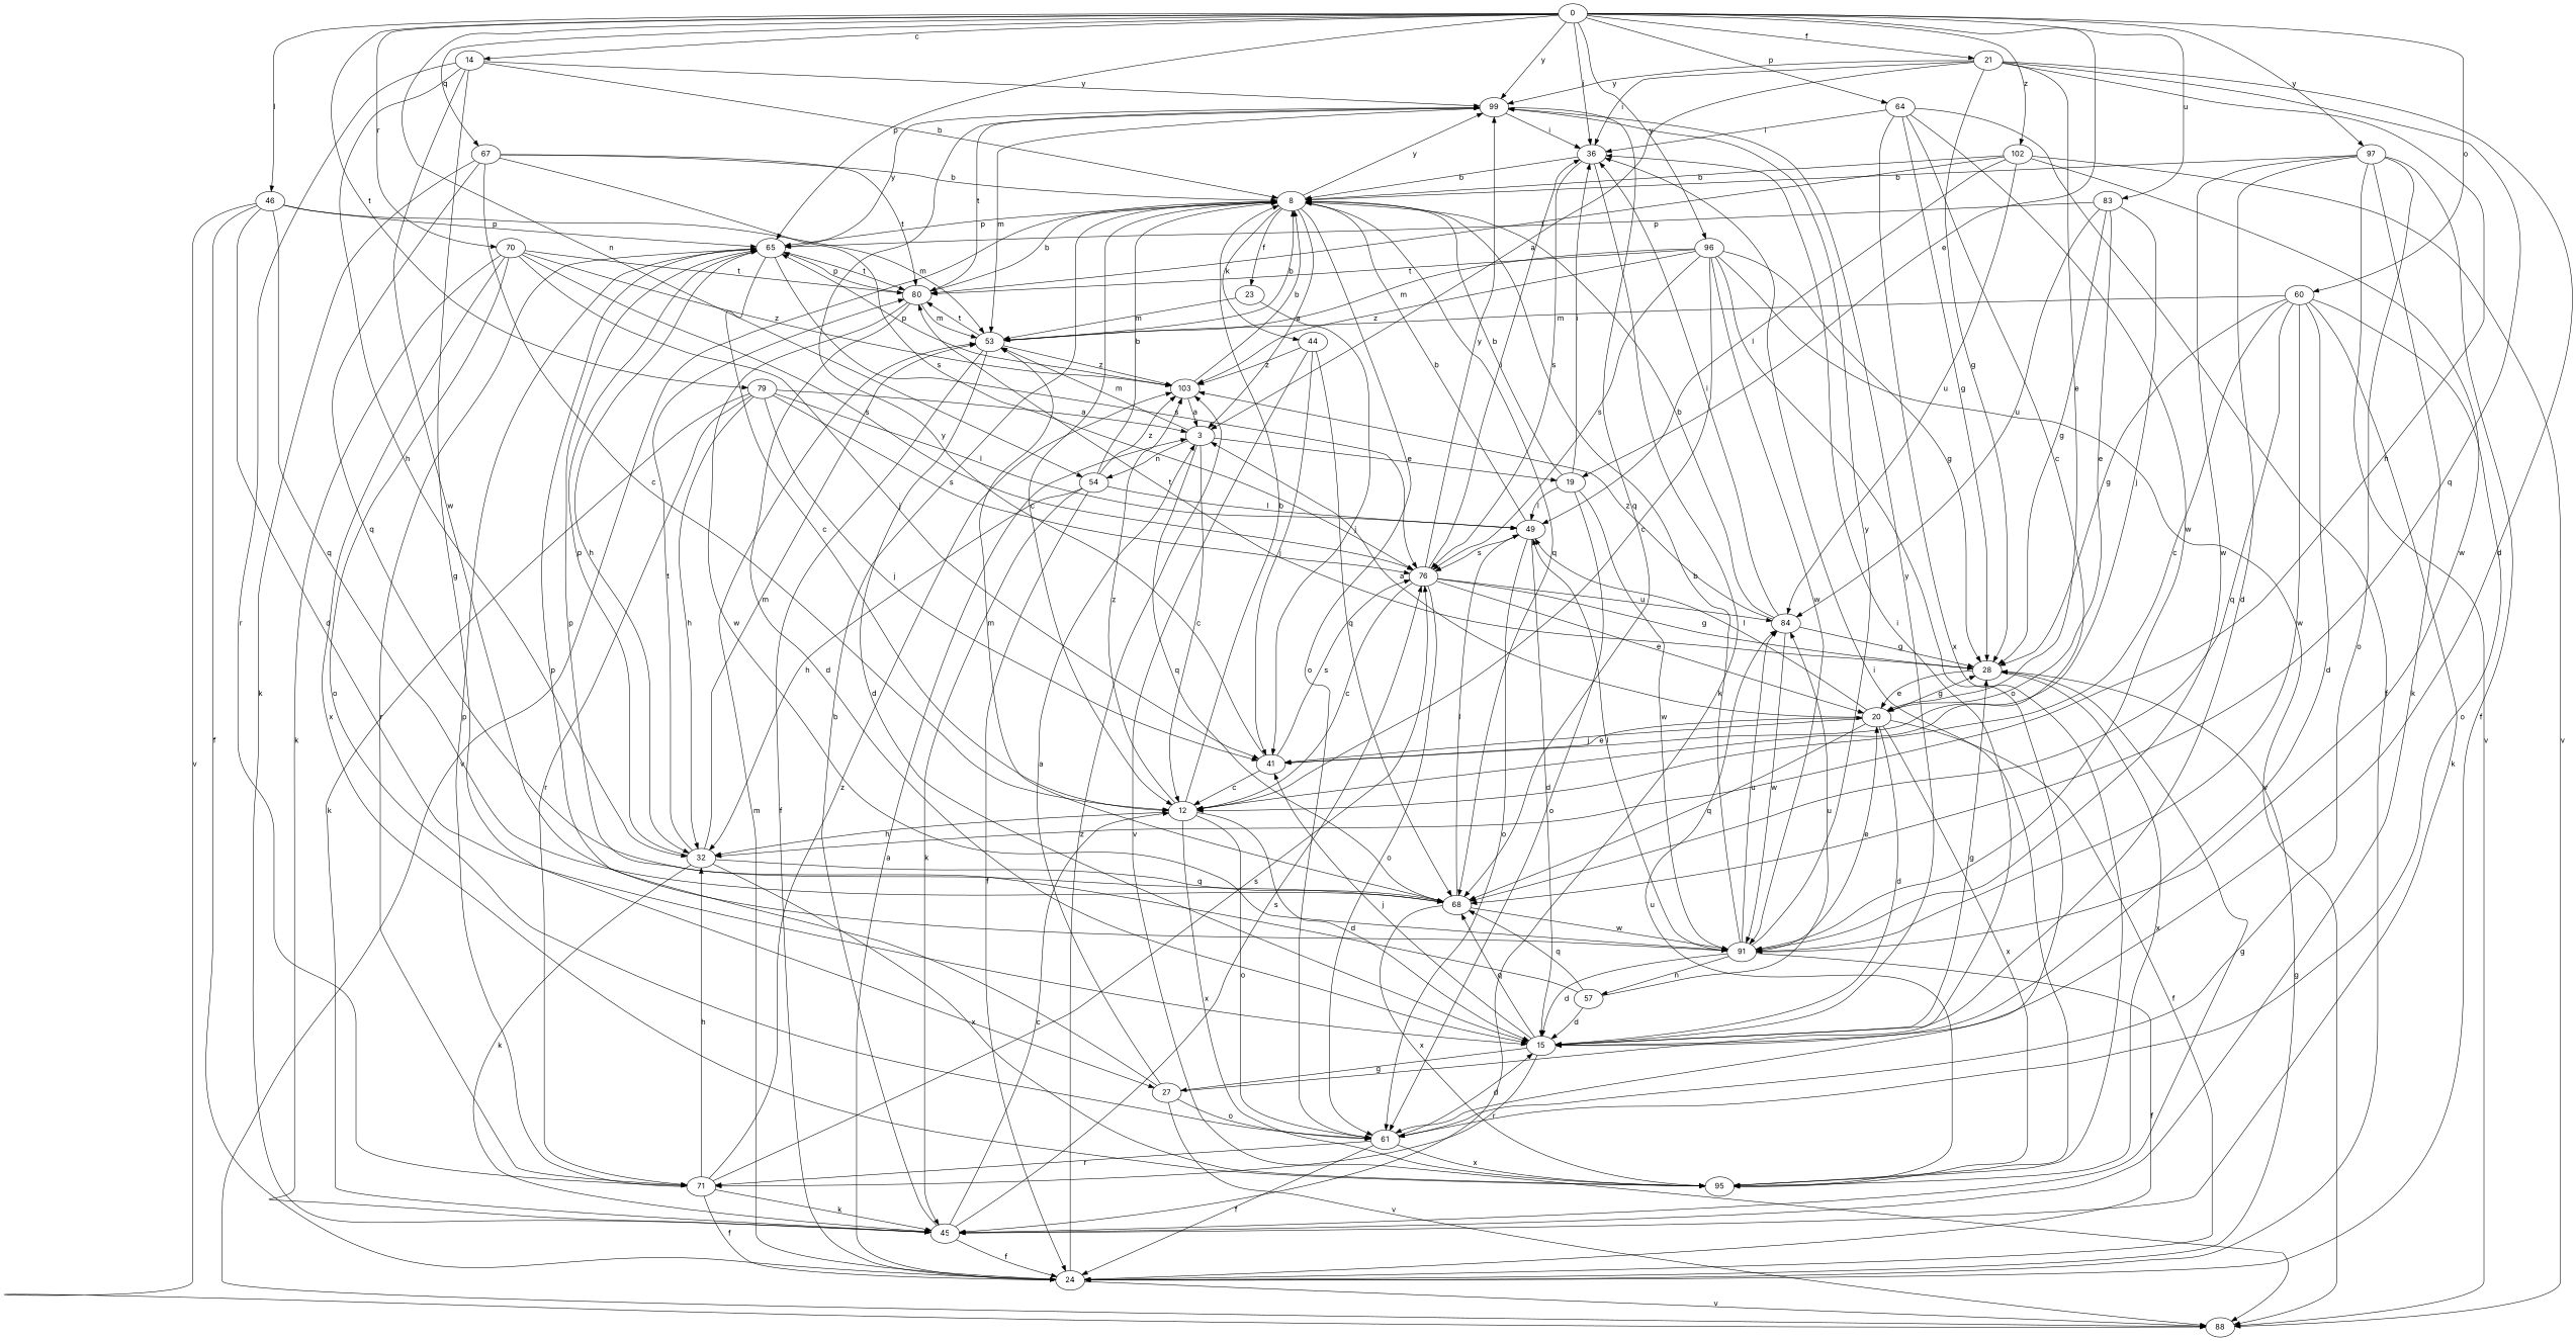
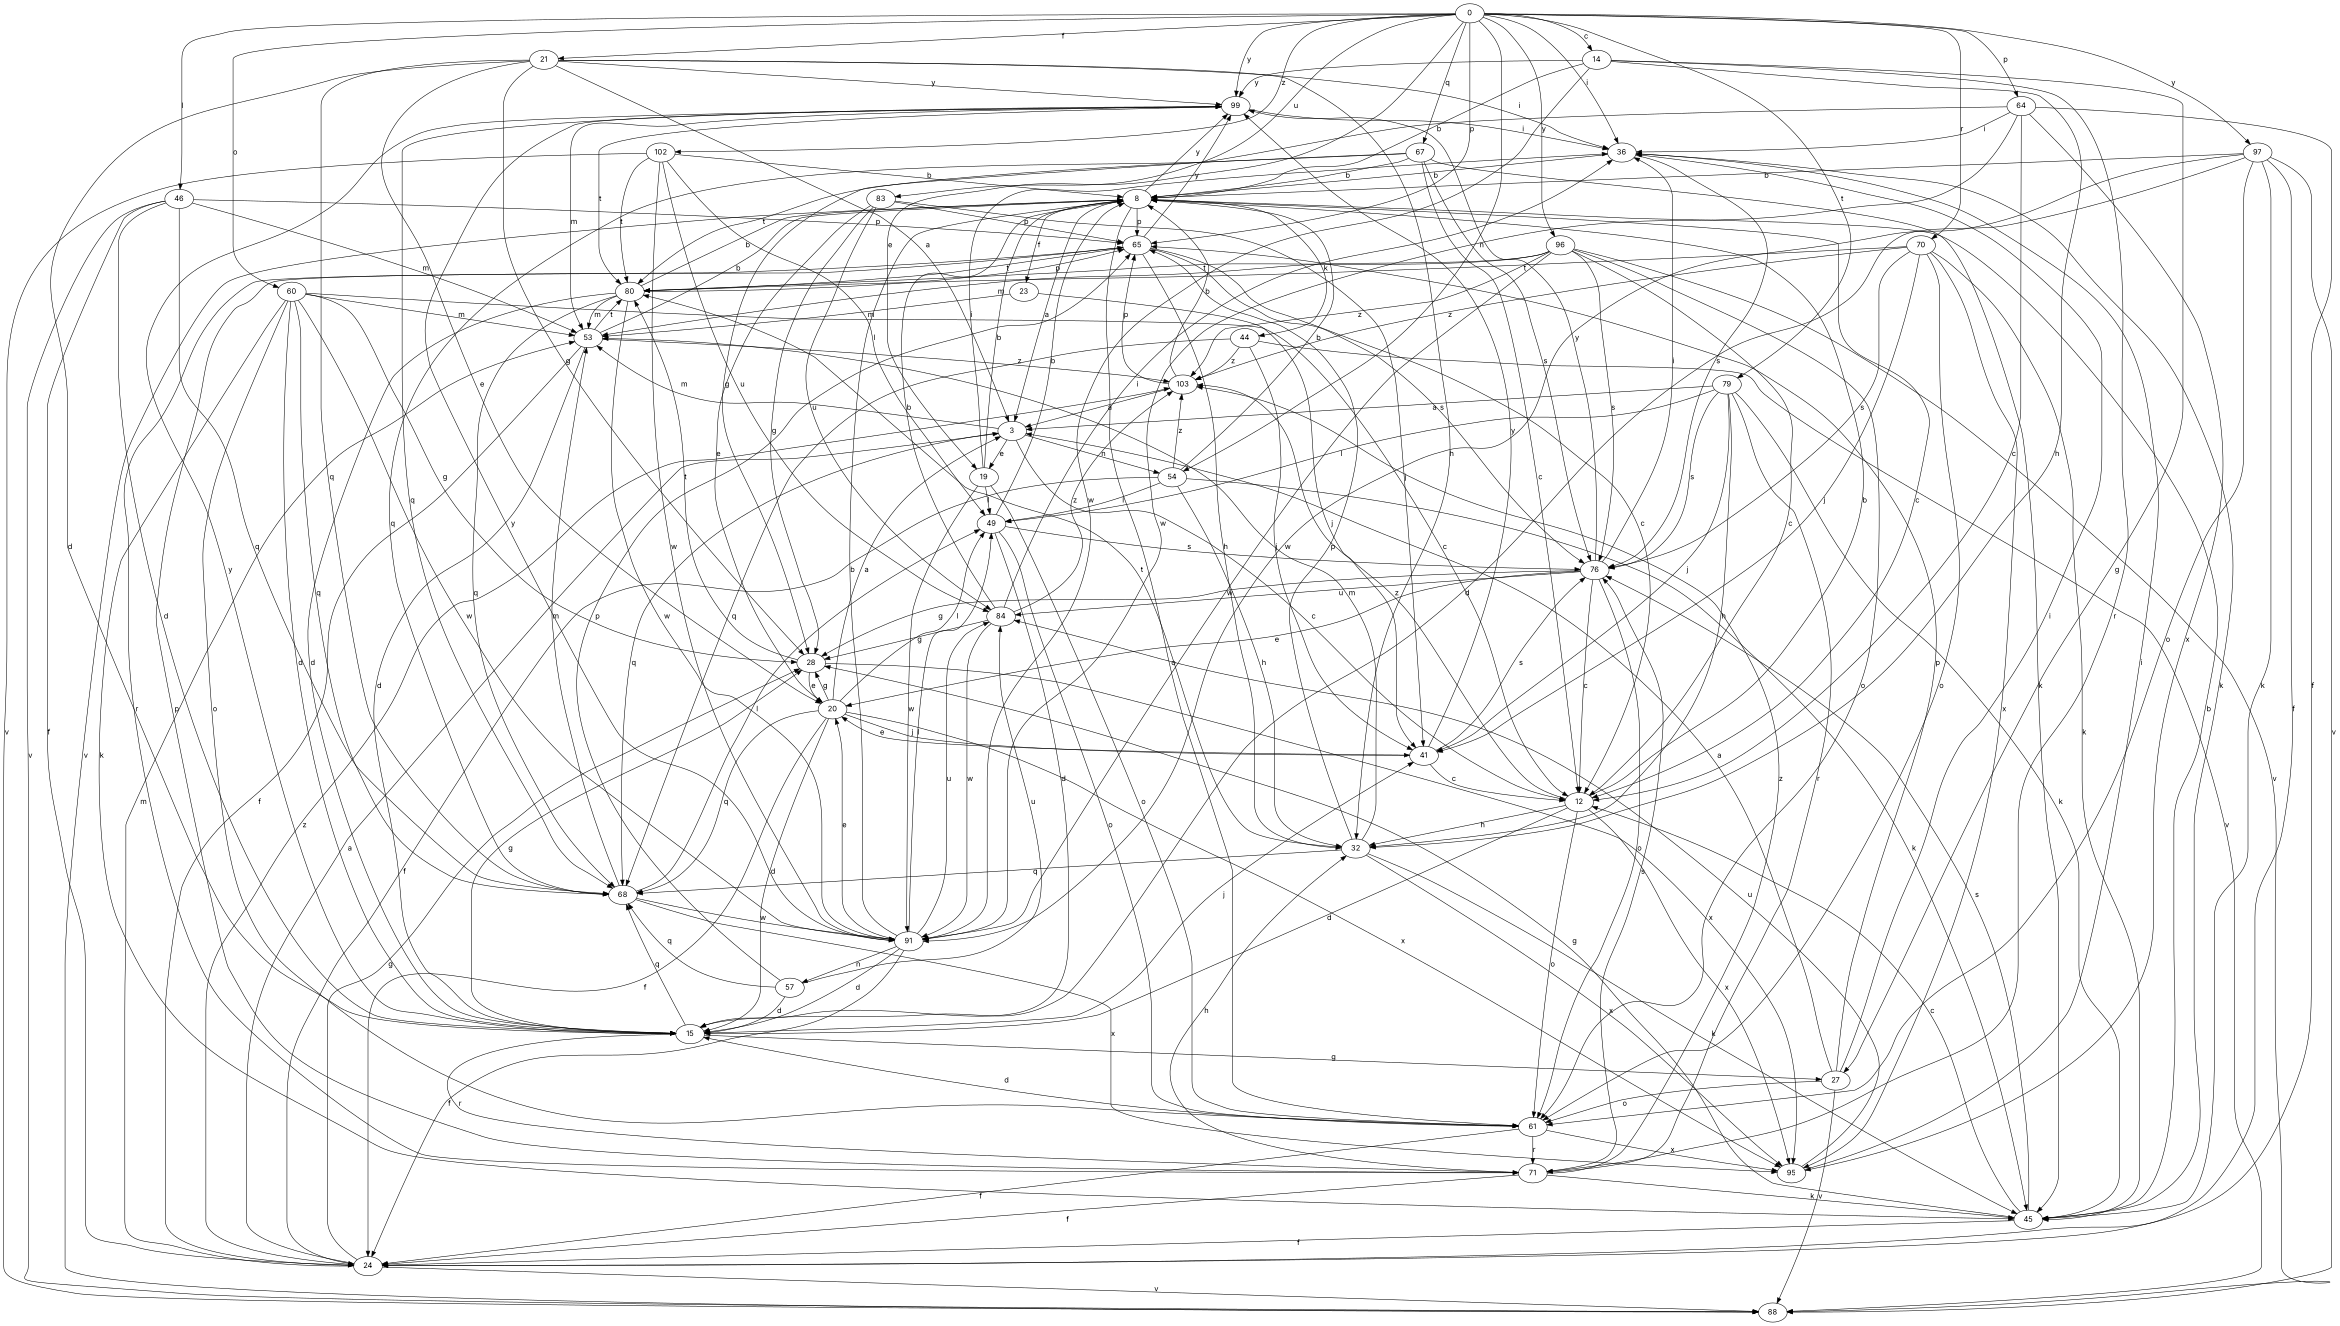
  strict digraph {
    fontname=Inter
    node [fontname=Inter]
    edge [fontname=Inter]
    n1 [label=14]
    0
    19
    21
    36
    46
    54
    60
    64
    65
    67
    70
    79
    83
    96
    97
    99
    102
    8
    27
    32
    71
    91
    61
    49
    3
    15
    68
    28
    20
    45
    76
    53
    88
    24
    103
    12
    95
    80
    41
    84
    23
    44
    57
    n1 -> 99 [label=y]
    n1 -> 8 [label=b]
    n1 -> 27 [label=g]
    n1 -> 32 [label=h]
    n1 -> 71 [label=r]
    n1 -> 91 [label=w]
    0 -> n1 [label=c]
    0 -> 19 [label=e]
    0 -> 21 [label=f]
    0 -> 36 [label=i]
    0 -> 46 [label=l]
    0 -> 54 [label=n]
    0 -> 60 [label=o]
    0 -> 64 [label=p]
    0 -> 65 [label=p]
    0 -> 67 [label=q]
    0 -> 70 [label=r]
    0 -> 79 [label=t]
    0 -> 83 [label=u]
    0 -> 96 [label=y]
    0 -> 97 [label=y]
    0 -> 99 [label=y]
    0 -> 102 [label=z]
    19 -> 36 [label=i]
    19 -> 8 [label=b]
    19 -> 91 [label=w]
    19 -> 61 [label=o]
    19 -> 49 [label=l]
    21 -> 36 [label=i]
    21 -> 99 [label=y]
    21 -> 32 [label=h]
    21 -> 3 [label=a]
    21 -> 15 [label=d]
    21 -> 68 [label=q]
    21 -> 28 [label=g]
    21 -> 20 [label=e]
    36 -> 8 [label=b]
    36 -> 45 [label=k]
    36 -> 76 [label=s]
    46 -> 65 [label=p]
    46 -> 15 [label=d]
    46 -> 68 [label=q]
    46 -> 53 [label=m]
    46 -> 88 [label=v]
    46 -> 24 [label=f]
    54 -> 8 [label=b]
    54 -> 32 [label=h]
    54 -> 49 [label=l]
    54 -> 45 [label=k]
    54 -> 24 [label=f]
    54 -> 103 [label=z]
    60 -> 91 [label=w]
    60 -> 61 [label=o]
    60 -> 15 [label=d]
    60 -> 68 [label=q]
    60 -> 28 [label=g]
    60 -> 45 [label=k]
    60 -> 53 [label=m]
    60 -> 12 [label=c]
    64 -> 36 [label=i]
    64 -> 91 [label=w]
    64 -> 28 [label=g]
    64 -> 24 [label=f]
    64 -> 12 [label=c]
    64 -> 95 [label=x]
    65 -> 99 [label=y]
    65 -> 32 [label=h]
    65 -> 71 [label=r]
    65 -> 76 [label=s]
    65 -> 12 [label=c]
    65 -> 80 [label=t]
    67 -> 8 [label=b]
    67 -> 68 [label=q]
    67 -> 45 [label=k]
    67 -> 76 [label=s]
    67 -> 12 [label=c]
    67 -> 80 [label=t]
    70 -> 61 [label=o]
    70 -> 45 [label=k]
    70 -> 76 [label=s]
    70 -> 103 [label=z]
    70 -> 95 [label=x]
    70 -> 80 [label=t]
    70 -> 41 [label=j]
    79 -> 32 [label=h]
    79 -> 71 [label=r]
    79 -> 49 [label=l]
    79 -> 3 [label=a]
    79 -> 45 [label=k]
    79 -> 76 [label=s]
    79 -> 41 [label=j]
    83 -> 65 [label=p]
    83 -> 28 [label=g]
    83 -> 20 [label=e]
    83 -> 41 [label=j]
    83 -> 84 [label=u]
    96 -> 91 [label=w]
    96 -> 61 [label=o]
-   96 -> 28 [label=g]
    96 -> 76 [label=s]
    96 -> 53 [label=m]
    96 -> 88 [label=v]
    96 -> 103 [label=z]
    96 -> 12 [label=c]
    96 -> 80 [label=t]
    97 -> 8 [label=b]
    97 -> 91 [label=w]
    97 -> 61 [label=o]
    97 -> 15 [label=d]
    97 -> 45 [label=k]
    97 -> 88 [label=v]
    97 -> 24 [label=f]
    99 -> 36 [label=i]
    99 -> 68 [label=q]
    99 -> 53 [label=m]
    99 -> 80 [label=t]
    102 -> 8 [label=b]
    102 -> 91 [label=w]
    102 -> 49 [label=l]
    102 -> 88 [label=v]
    102 -> 80 [label=t]
    102 -> 84 [label=u]
    8 -> 65 [label=p]
    8 -> 99 [label=y]
    8 -> 61 [label=o]
    8 -> 3 [label=a]
    8 -> 88 [label=v]
    8 -> 12 [label=c]
    8 -> 23 [label=f]
    8 -> 44 [label=k]
    27 -> 36 [label=i]
    27 -> 65 [label=p]
    27 -> 61 [label=o]
    27 -> 3 [label=a]
    27 -> 88 [label=v]
    32 -> 65 [label=p]
    32 -> 68 [label=q]
    32 -> 45 [label=k]
    32 -> 53 [label=m]
    32 -> 95 [label=x]
    32 -> 80 [label=t]
    71 -> 65 [label=p]
    71 -> 32 [label=h]
    71 -> 45 [label=k]
    71 -> 76 [label=s]
    71 -> 24 [label=f]
    71 -> 103 [label=z]
    91 -> 99 [label=y]
    91 -> 8 [label=b]
    91 -> 49 [label=l]
    91 -> 15 [label=d]
    91 -> 20 [label=e]
    91 -> 24 [label=f]
    91 -> 84 [label=u]
    91 -> 57 [label=n]
    61 -> 71 [label=r]
    61 -> 15 [label=d]
    61 -> 24 [label=f]
    61 -> 95 [label=x]
    49 -> 8 [label=b]
    49 -> 61 [label=o]
    49 -> 15 [label=d]
    49 -> 76 [label=s]
    3 -> 19 [label=e]
    3 -> 54 [label=n]
    3 -> 68 [label=q]
    3 -> 53 [label=m]
    3 -> 12 [label=c]
    15 -> 99 [label=y]
    15 -> 27 [label=g]
    15 -> 71 [label=r]
    15 -> 68 [label=q]
    15 -> 28 [label=g]
    15 -> 41 [label=j]
    68 -> 91 [label=w]
    68 -> 49 [label=l]
    68 -> 53 [label=m]
    68 -> 95 [label=x]
    28 -> 20 [label=e]
    28 -> 95 [label=x]
    28 -> 80 [label=t]
    20 -> 49 [label=l]
    20 -> 3 [label=a]
    20 -> 15 [label=d]
    20 -> 68 [label=q]
    20 -> 28 [label=g]
    20 -> 24 [label=f]
    20 -> 95 [label=x]
    20 -> 41 [label=j]
    45 -> 8 [label=b]
    45 -> 28 [label=g]
    45 -> 76 [label=s]
    45 -> 24 [label=f]
    45 -> 12 [label=c]
    76 -> 36 [label=i]
    76 -> 99 [label=y]
    76 -> 61 [label=o]
    76 -> 28 [label=g]
    76 -> 20 [label=e]
    76 -> 12 [label=c]
    76 -> 84 [label=u]
    53 -> 8 [label=b]
    53 -> 15 [label=d]
    53 -> 24 [label=f]
    53 -> 103 [label=z]
    53 -> 80 [label=t]
    24 -> 3 [label=a]
    24 -> 28 [label=g]
    24 -> 53 [label=m]
    24 -> 88 [label=v]
    24 -> 103 [label=z]
    103 -> 65 [label=p]
    103 -> 8 [label=b]
    103 -> 3 [label=a]
    12 -> 8 [label=b]
    12 -> 32 [label=h]
    12 -> 61 [label=o]
    12 -> 15 [label=d]
    12 -> 103 [label=z]
    12 -> 95 [label=x]
    95 -> 36 [label=i]
    95 -> 84 [label=u]
    80 -> 65 [label=p]
    80 -> 8 [label=b]
    80 -> 91 [label=w]
    80 -> 15 [label=d]
-   8 -> 68 [label=q]
+   80 -> 68 [label=q]
    80 -> 53 [label=m]
    41 -> 99 [label=y]
    41 -> 20 [label=e]
    41 -> 76 [label=s]
    41 -> 12 [label=c]
    84 -> 36 [label=i]
    84 -> 8 [label=b]
    84 -> 91 [label=w]
    84 -> 28 [label=g]
    84 -> 103 [label=z]
    23 -> 53 [label=m]
    23 -> 41 [label=j]
    44 -> 68 [label=q]
    44 -> 88 [label=v]
    44 -> 103 [label=z]
    44 -> 41 [label=j]
    57 -> 65 [label=p]
    57 -> 15 [label=d]
    57 -> 68 [label=q]
    57 -> 84 [label=u]
  }
